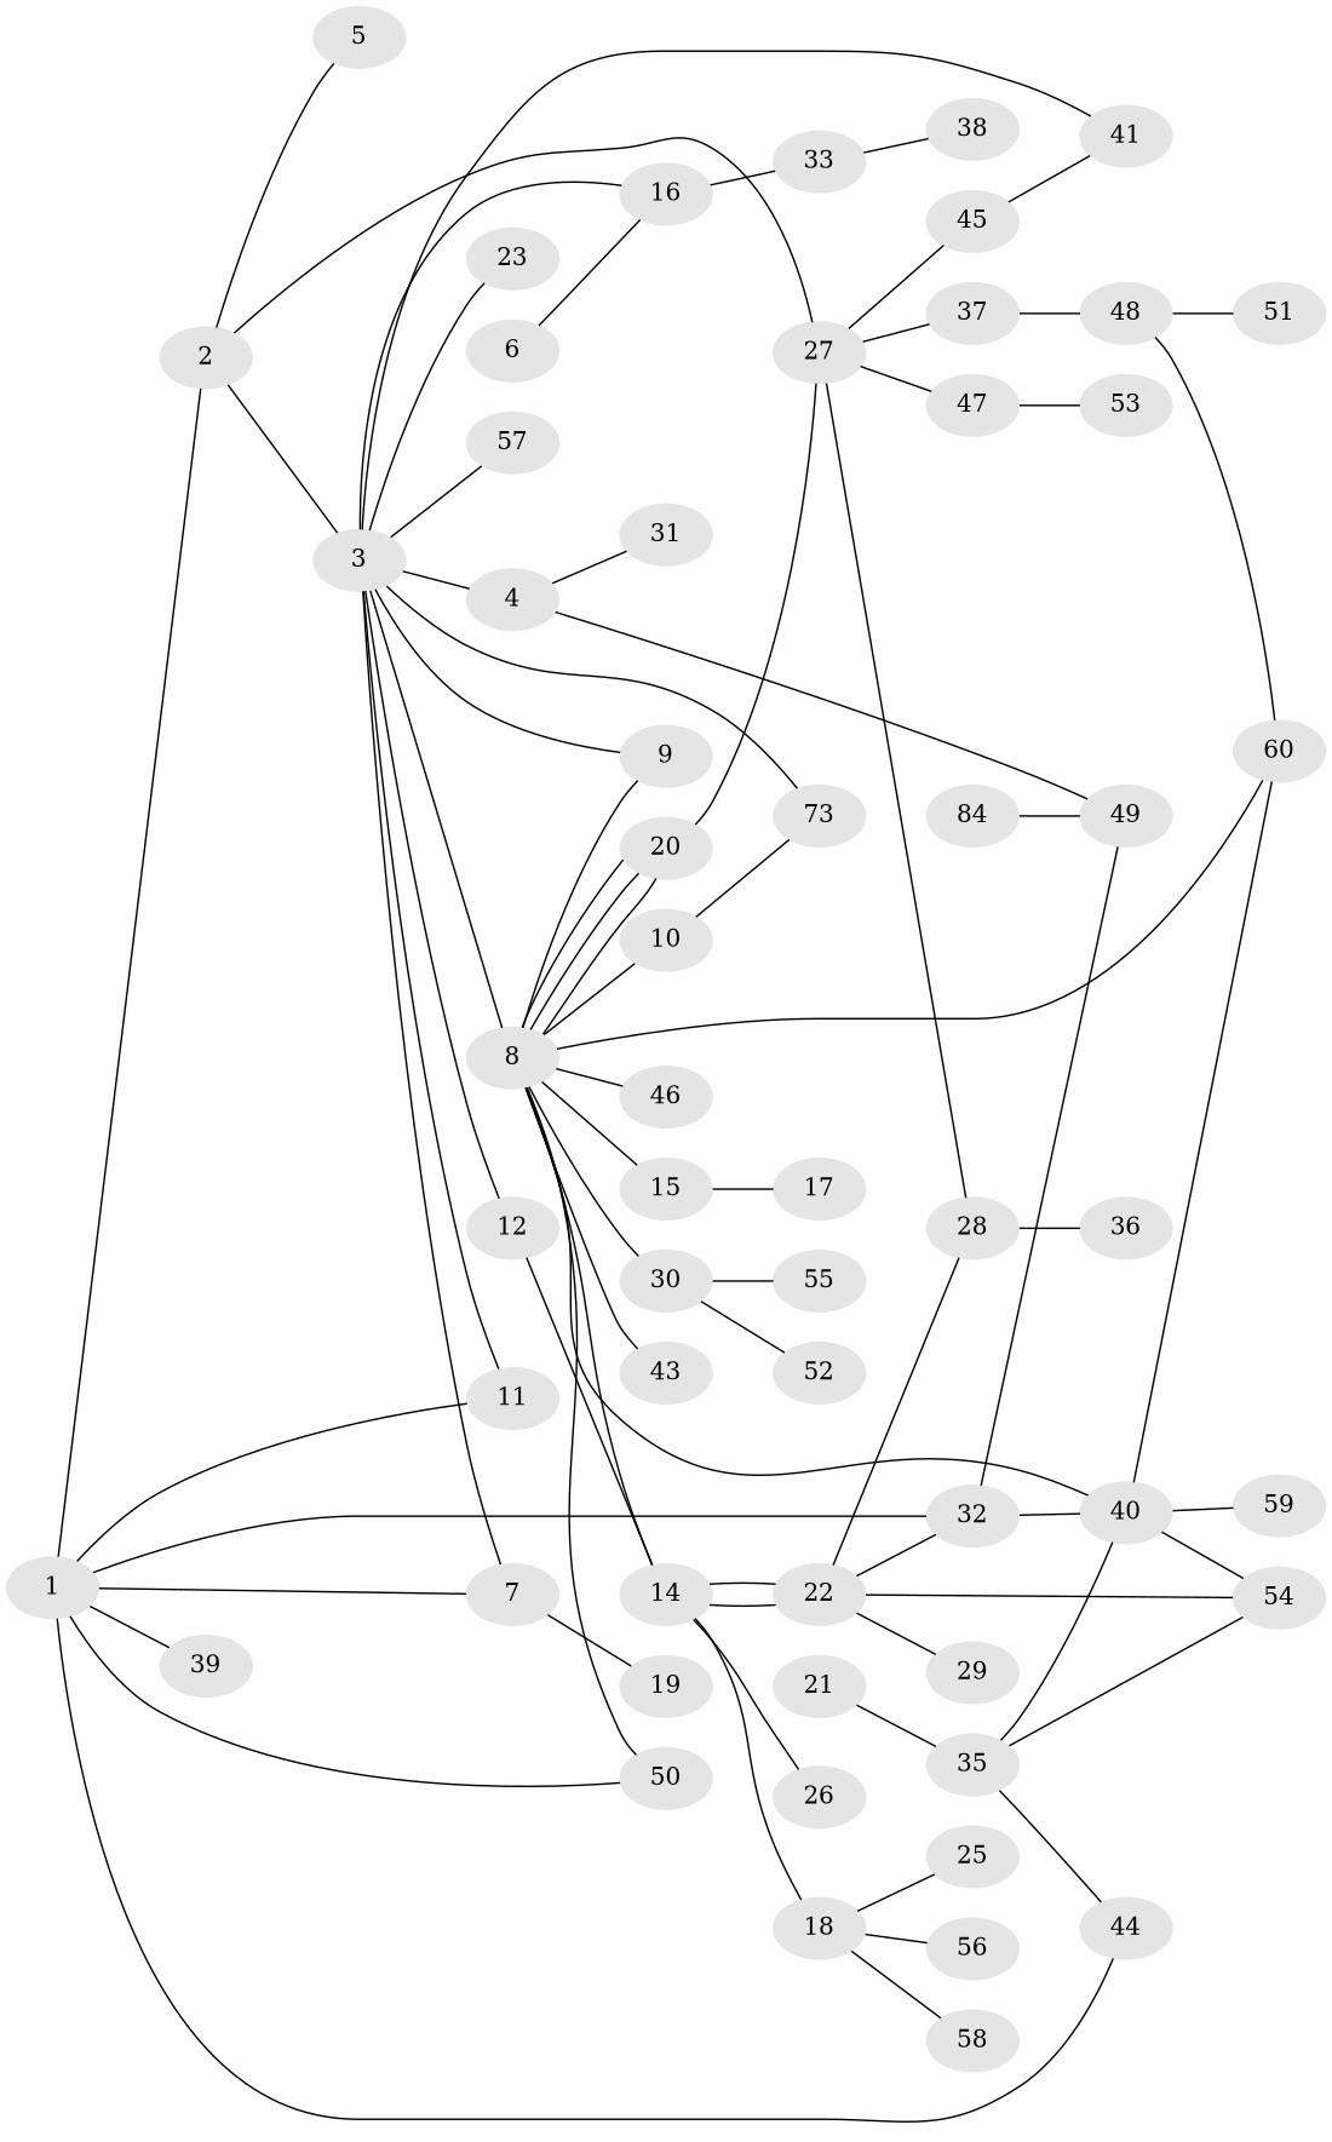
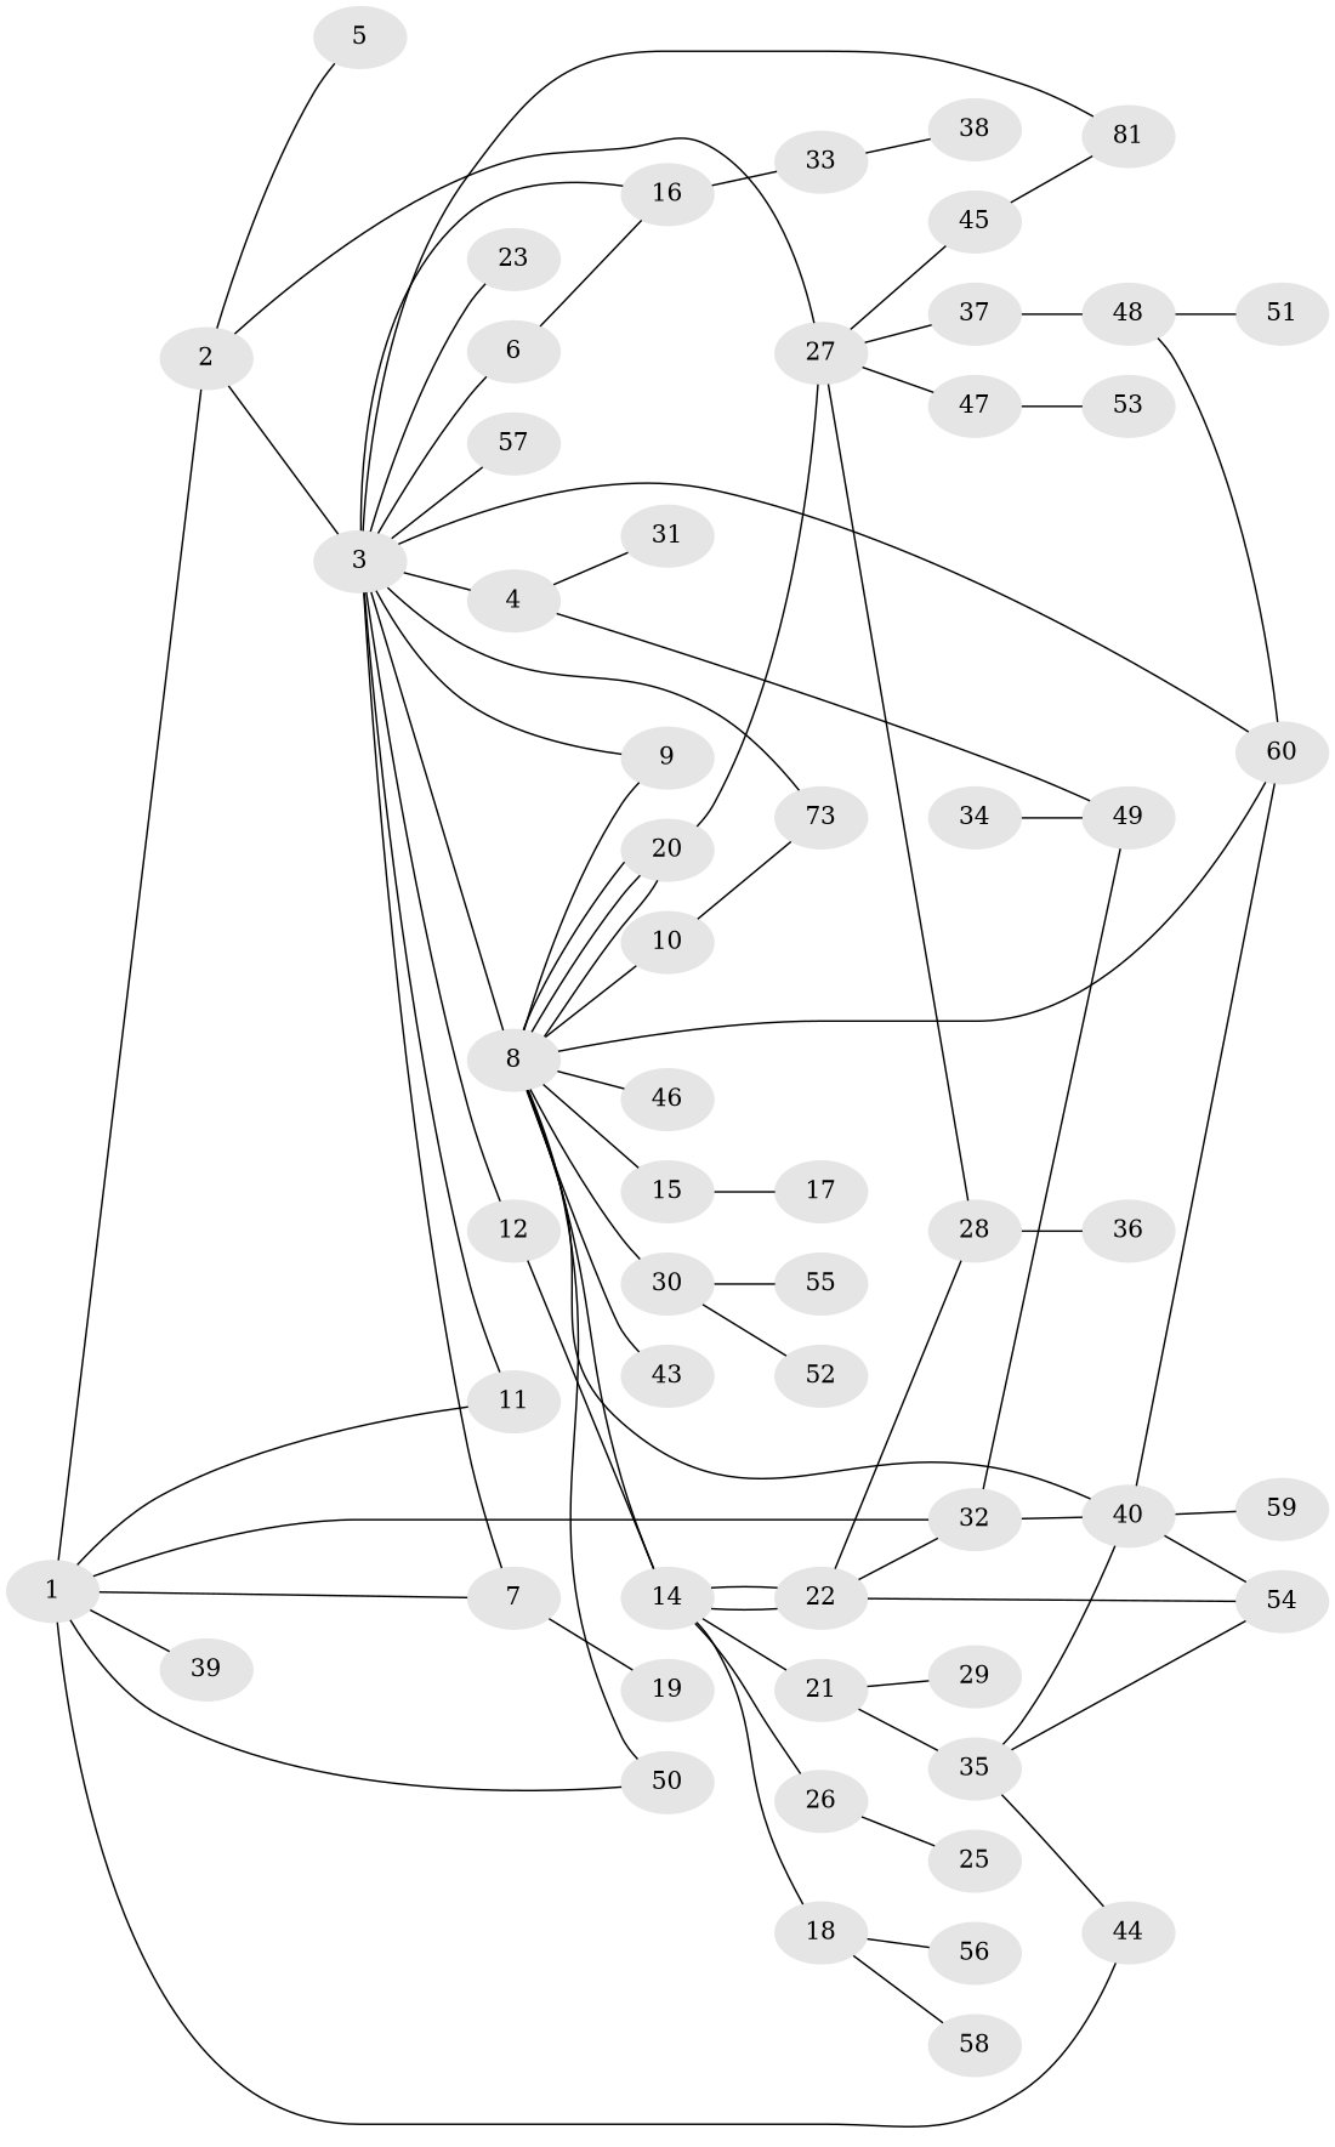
  graph {
    rankdir=LR
    node [color=gray90 style=filled]
    1
    2
    7
    11
    32
    39
    44
    50
    3
    5
    27
    19
    49
    40
    4
    6
    8
    9
    12
    n20 [label=73]
    16
    23
-   41
+   41 [label=81]
    57
    60
    28
    37
    45
    47
    31
    10
    14
    15
    20
    30
    43
    46
    33
    18
    21
    22
    26
    17
    52
    55
    54
    59
    25
    56
    58
    35
    29
    38
-   34 [label=84]
+   34
    36
    48
    53
    51
    1 -- 2
    1 -- 7
    1 -- 11
    1 -- 32
    1 -- 39
    1 -- 44
    1 -- 50
    2 -- 3
    2 -- 5
    2 -- 27
    7 -- 19
    32 -- 49
    32 -- 40
    3 -- 7
    3 -- 11
    3 -- 4
+   3 -- 6
    3 -- 8
    3 -- 9
    3 -- 12
    3 -- n20
    3 -- 16
    3 -- 23
    3 -- 41
    3 -- 57
+   3 -- 60
    27 -- 28
    27 -- 37
    27 -- 45
    27 -- 47
    40 -- 60
    40 -- 54
    40 -- 59
    4 -- 49
    4 -- 31
    6 -- 16
    8 -- 50
    8 -- 40
    8 -- 9
    8 -- 60
    8 -- 10
    8 -- 14
    8 -- 15
    8 -- 20
    8 -- 20
    8 -- 20
    8 -- 30
    8 -- 43
    8 -- 46
    12 -- 14
    16 -- 33
    28 -- 36
    37 -- 48
    45 -- 41
    47 -- 53
    10 -- n20
    14 -- 18
+   14 -- 21
    14 -- 22
    14 -- 22
    14 -- 26
    15 -- 17
    20 -- 27
    30 -- 52
    30 -- 55
    33 -- 38
-   18 -- 25
+   26 -- 25
    18 -- 56
    18 -- 58
    21 -- 35
    22 -- 32
    22 -- 28
    22 -- 54
-   22 -- 29
+   21 -- 29
    35 -- 44
    35 -- 40
    35 -- 54
    34 -- 49
    48 -- 60
    48 -- 51
  }
